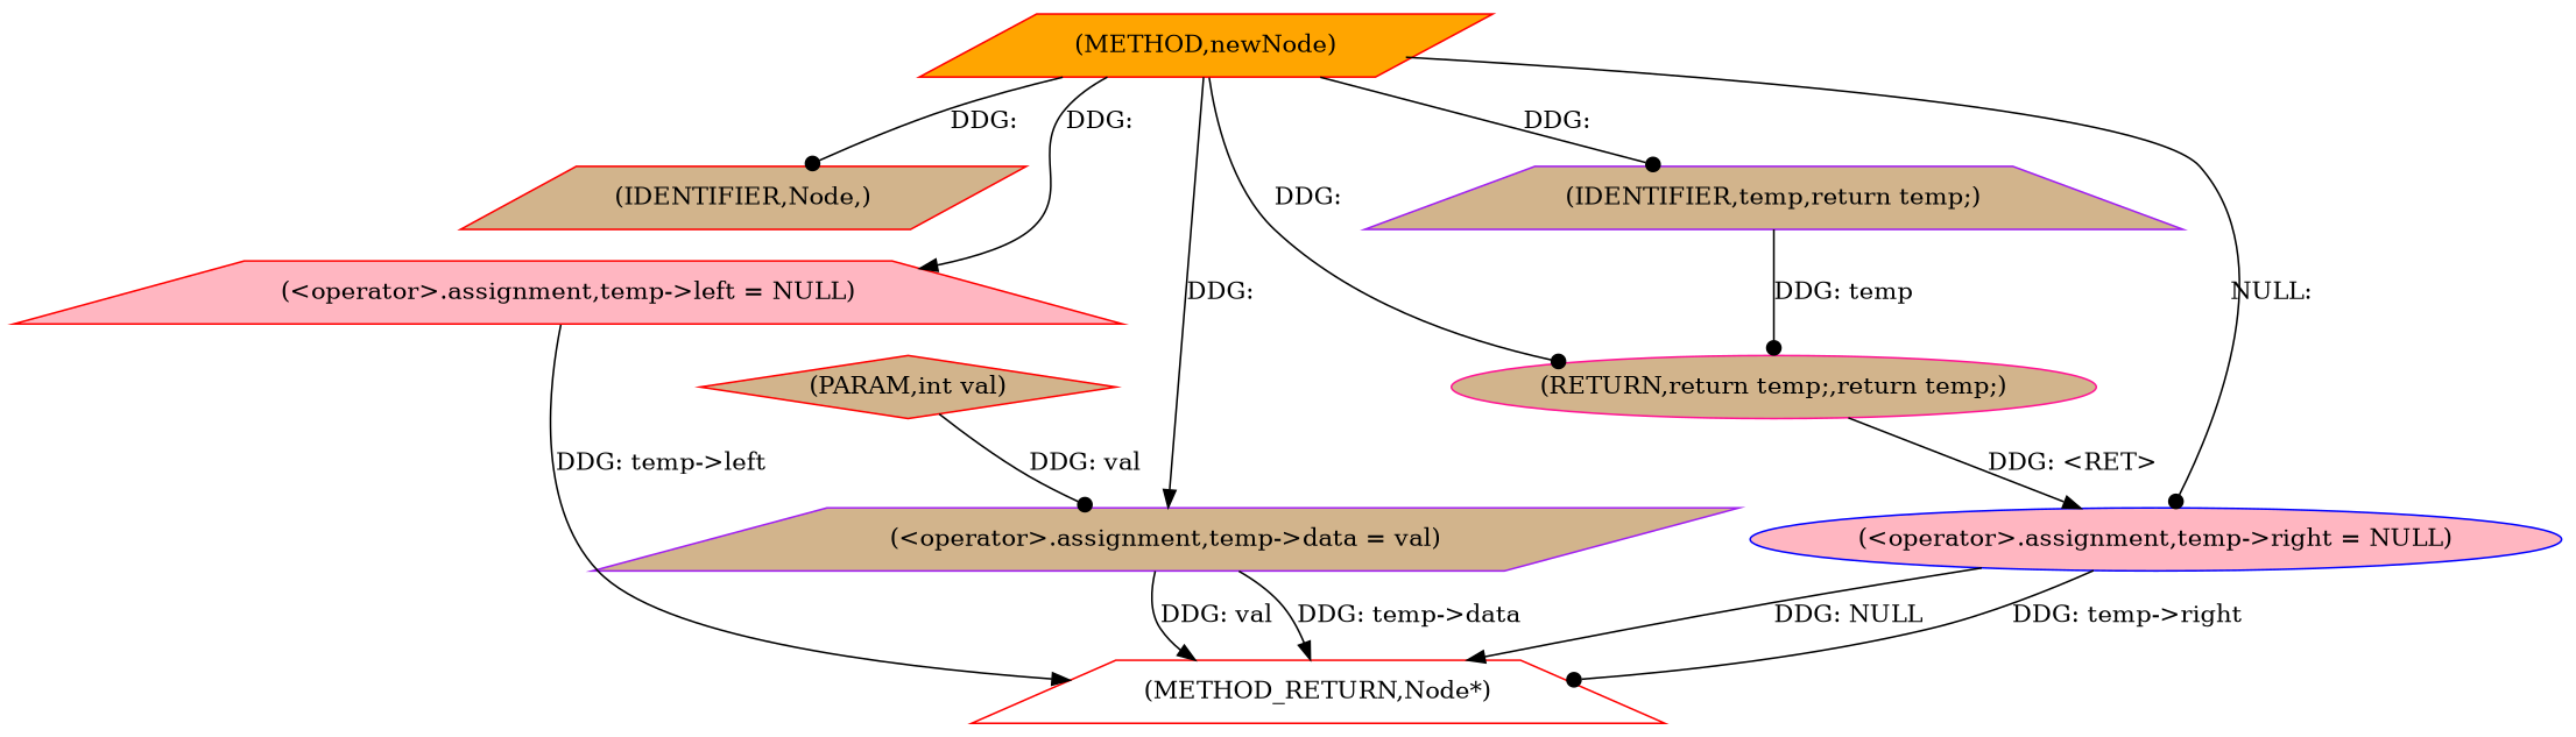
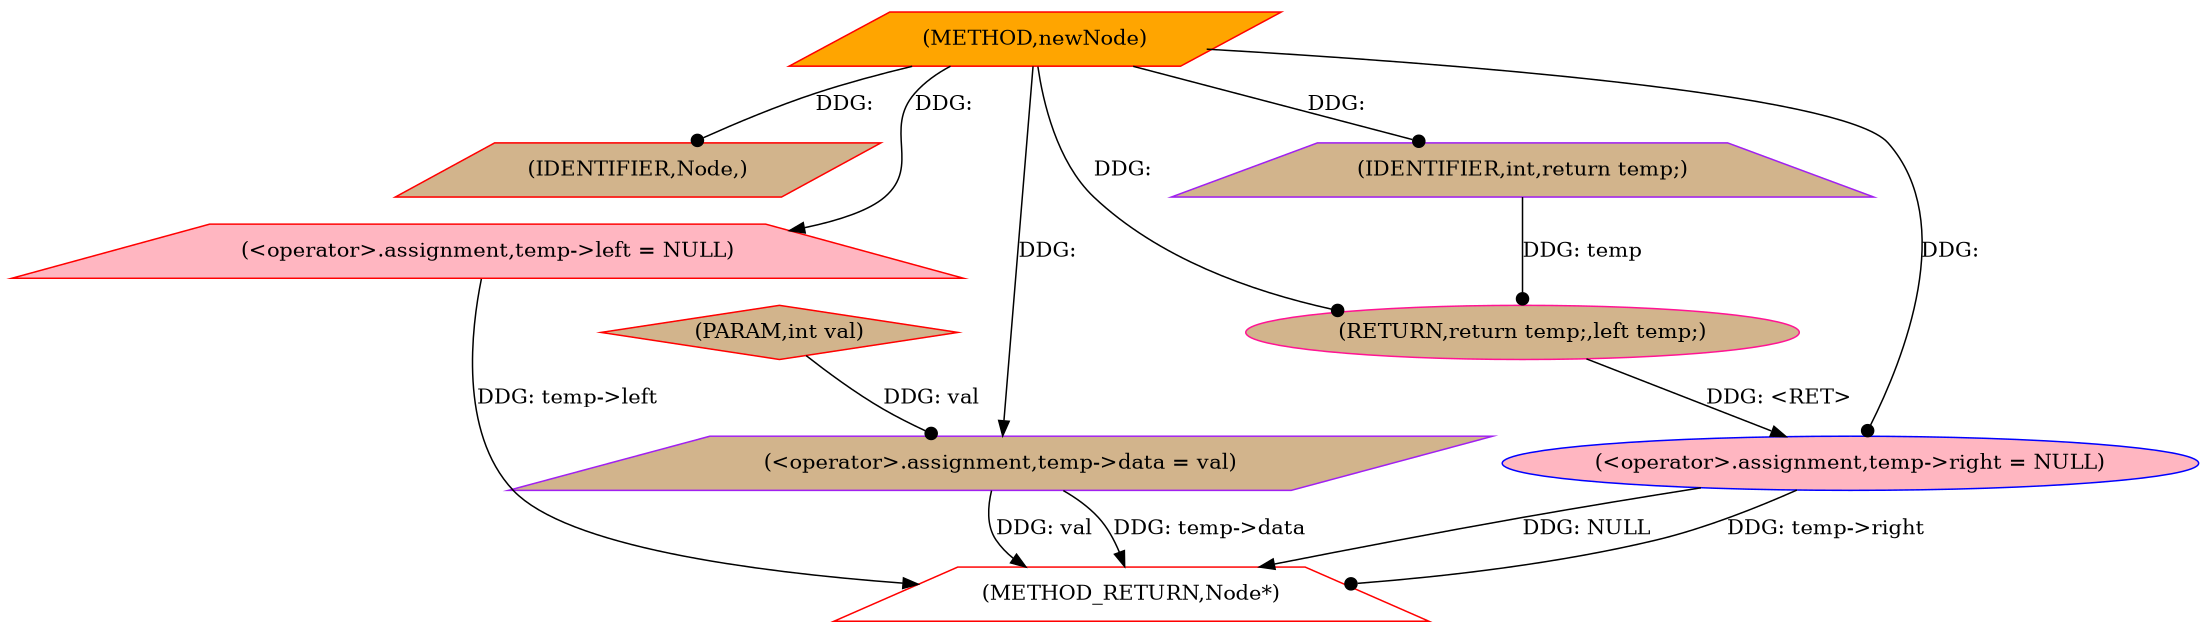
  digraph {
    node [color=red fillcolor=tan shape=parallelogram style=filled]
    edge [arrowhead=dot]
    n1 [fillcolor=orange label="(METHOD,newNode)"]
    n2 [label="(IDENTIFIER,Node,)"]
    n3 [color=purple label="(<operator>.assignment,temp->data = val)"]
    n4 [fillcolor=lightpink label="(<operator>.assignment,temp->left = NULL)" shape=trapezium]
    n5 [color=blue fillcolor=lightpink label="(<operator>.assignment,temp->right = NULL)" shape=ellipse]
-   n6 [color=deeppink label="(RETURN,return temp;,return temp;)" shape=ellipse]
-   n7 [color=purple label="(IDENTIFIER,temp,return temp;)" shape=trapezium]
+   n6 [color=deeppink label="(RETURN,return temp;,left temp;)" shape=ellipse]
+   n7 [color=purple label="(IDENTIFIER,int,return temp;)" shape=trapezium]
    n8 [label="(PARAM,int val)" shape=diamond]
    n9 [fillcolor=white label="(METHOD_RETURN,Node*)" shape=trapezium]
    n1 -> n2 [label="DDG: "]
    n1 -> n3 [arrowhead=normal label="DDG: "]
    n1 -> n4 [arrowhead=normal label="DDG: "]
-   n1 -> n5 [label="NULL: "]
+   n1 -> n5 [label="DDG: "]
    n1 -> n6 [label="DDG: "]
    n1 -> n7 [label="DDG: "]
    n3 -> n9 [arrowhead=normal label="DDG: temp->data"]
    n3 -> n9 [arrowhead=normal label="DDG: val"]
    n4 -> n9 [arrowhead=normal label="DDG: temp->left"]
    n5 -> n9 [label="DDG: temp->right"]
    n5 -> n9 [arrowhead=normal label="DDG: NULL"]
    n6 -> n5 [arrowhead=normal label="DDG: <RET>"]
    n7 -> n6 [label="DDG: temp"]
    n8 -> n3 [label="DDG: val"]
  }
